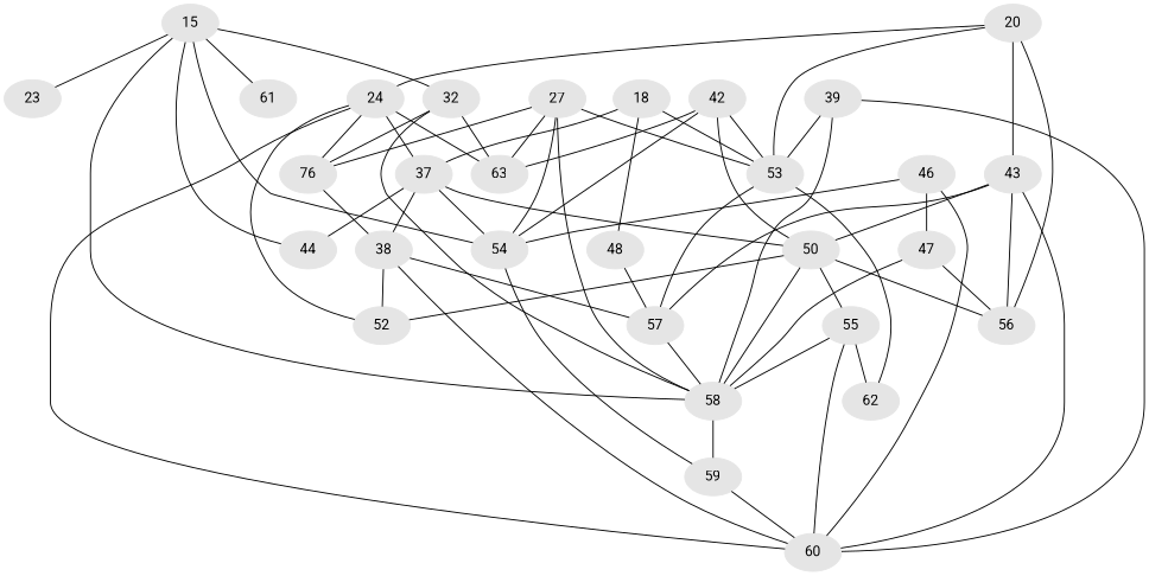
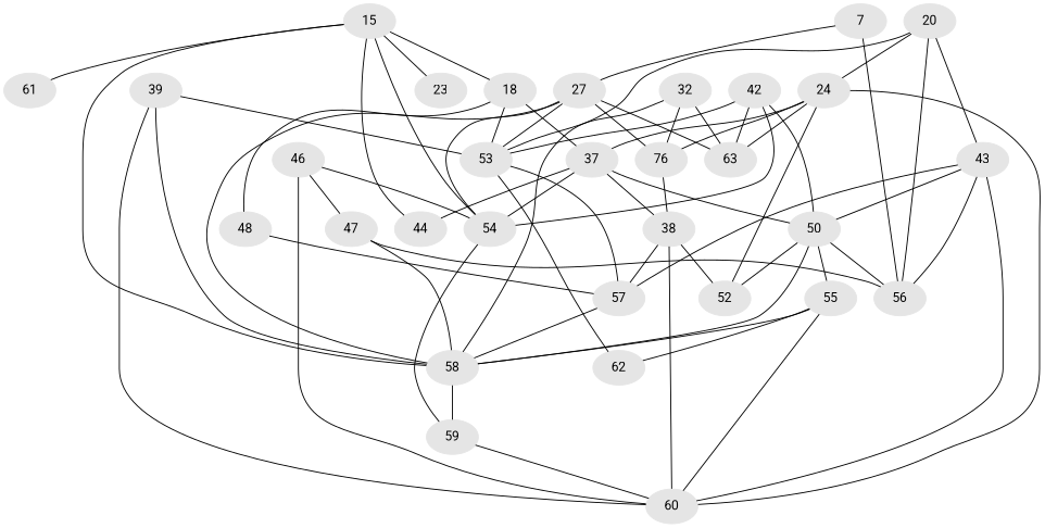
  graph {
    fontname=Roboto
    node [color=gray90 fontname=Roboto style=filled]
    edge [fontname=Roboto]
    27 [super="+16"]
    54 [super="+45"]
    58 [super="+35+33"]
    53 [super="+10+11+29"]
    n5 [label=76]
    63 [super="+41+51"]
+   7
    56 [super="+12"]
    15 [super="+2"]
    23
    32
    44
    61
    59 [super="+14"]
    37 [super="+31"]
    38 [super="+19"]
    50 [super="+25"]
    18
    48
    43 [super="+34"]
    57 [super="+30"]
    60 [super="+40"]
    62 [super="+28"]
    24 [super="+3"]
    52 [super="+49"]
    20
    55 [super="+22"]
    39
    42
    46
    47
    27 -- 54
    27 -- 58
    27 -- 53 [weight=2]
    27 -- n5
    27 -- 63 [weight=2]
    54 -- 59 [weight=2]
    58 -- 59 [weight=2]
    53 -- 57 [weight=2]
    53 -- 62
    n5 -- 38
+   7 -- 27
+   7 -- 56 [weight=2]
    15 -- 54 [weight=2]
    15 -- 58 [weight=2]
    15 -- 23 [weight=2]
-   15 -- 32
+   15 -- 18
    15 -- 44
    15 -- 61 [weight=2]
    32 -- 58
    32 -- n5
    32 -- 63 [weight=2]
    59 -- 60
    37 -- 54
    37 -- 44
    37 -- 38
    37 -- 50 [weight=3]
    38 -- 57
    38 -- 60
    38 -- 52
    50 -- 58 [weight=3]
    50 -- 56
    50 -- 52 [weight=2]
    50 -- 55
    18 -- 53 [weight=2]
    18 -- 37
    18 -- 48
    48 -- 57
    43 -- 56
    43 -- 50
    43 -- 57
    43 -- 60
    57 -- 58
    24 -- n5
    24 -- 63 [weight=2]
    24 -- 37
    24 -- 60
    24 -- 52
    20 -- 53
    20 -- 56 [weight=2]
    20 -- 43
    20 -- 24
    55 -- 58 [weight=2]
    55 -- 60
    55 -- 62 [weight=2]
    39 -- 58 [weight=2]
    39 -- 53
    39 -- 60
    42 -- 54
    42 -- 53
    42 -- 63
    42 -- 50
    46 -- 54
    46 -- 60
    46 -- 47
    47 -- 58 [weight=2]
    47 -- 56
  }
